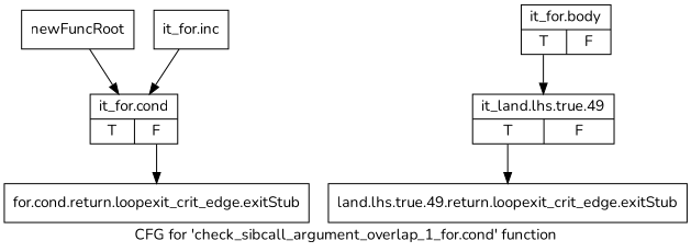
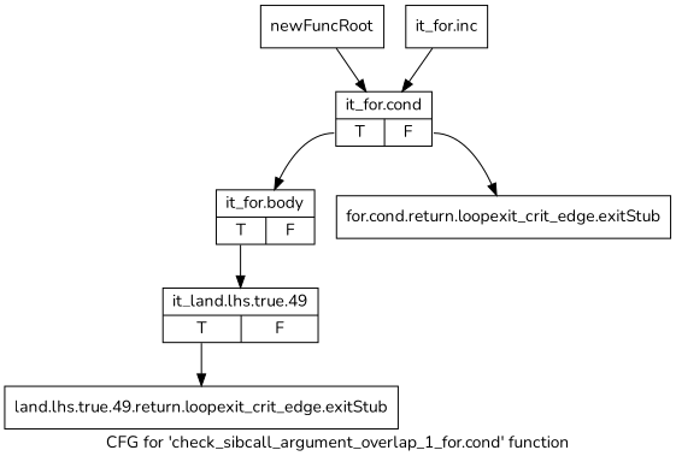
  digraph {
    fontname=Nunito
    label="CFG for 'check_sibcall_argument_overlap_1_for.cond' function"
    node [fontname=Nunito shape=record]
    edge [fontname=Nunito tailport=s0]
    n1 [label="{newFuncRoot}"]
    n2 [label="{it_for.cond|{<s0>T|<s1>F}}"]
    n3 [label="{for.cond.return.loopexit_crit_edge.exitStub}"]
    n4 [label="{it_for.body|{<s0>T|<s1>F}}"]
    n5 [label="{it_land.lhs.true.49|{<s0>T|<s1>F}}"]
    n6 [label="{land.lhs.true.49.return.loopexit_crit_edge.exitStub}"]
    n7 [label="{it_for.inc}"]
    n1 -> n2 [tailport=""]
    n2 -> n3 [tailport=s1]
+   n2 -> n4
    n4 -> n5
    n5 -> n6
    n7 -> n2 [tailport=""]
  }
